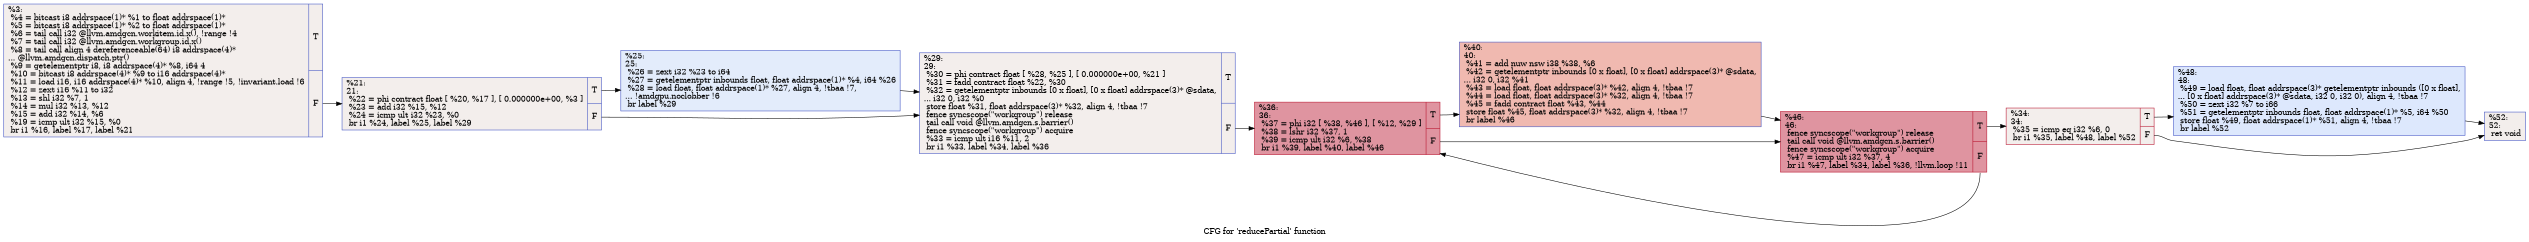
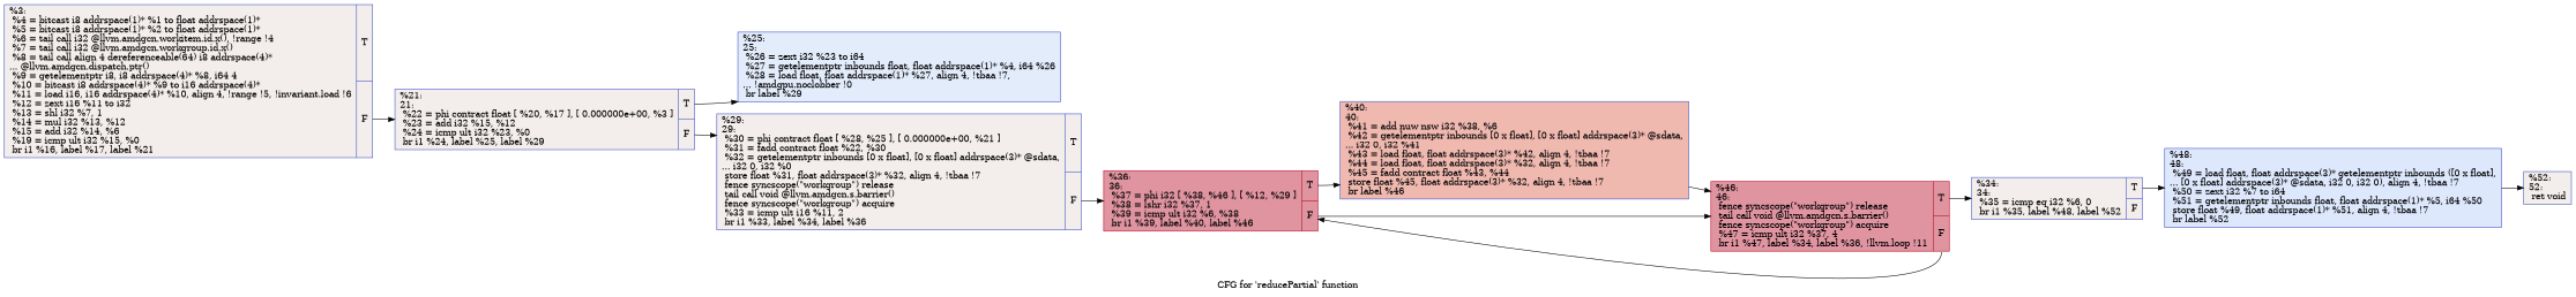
  digraph {
    label="CFG for 'reducePartial' function"
    rankdir=LR
    node [color="#3d50c3ff" fillcolor="#e3d9d370" shape=record style=filled]
    edge [tailport=s0]
    n1 [label="{%3:\l  %4 = bitcast i8 addrspace(1)* %1 to float addrspace(1)*\l  %5 = bitcast i8 addrspace(1)* %2 to float addrspace(1)*\l  %6 = tail call i32 @llvm.amdgcn.workitem.id.x(), !range !4\l  %7 = tail call i32 @llvm.amdgcn.workgroup.id.x()\l  %8 = tail call align 4 dereferenceable(64) i8 addrspace(4)*\l... @llvm.amdgcn.dispatch.ptr()\l  %9 = getelementptr i8, i8 addrspace(4)* %8, i64 4\l  %10 = bitcast i8 addrspace(4)* %9 to i16 addrspace(4)*\l  %11 = load i16, i16 addrspace(4)* %10, align 4, !range !5, !invariant.load !6\l  %12 = zext i16 %11 to i32\l  %13 = shl i32 %7, 1\l  %14 = mul i32 %13, %12\l  %15 = add i32 %14, %6\l  %19 = icmp ult i32 %15, %0\l  br i1 %16, label %17, label %21\l|{<s0>T|<s1>F}}"]
    n2 [label="{%21:\l21:                                               \l  %22 = phi contract float [ %20, %17 ], [ 0.000000e+00, %3 ]\l  %23 = add i32 %15, %12\l  %24 = icmp ult i32 %23, %0\l  br i1 %24, label %25, label %29\l|{<s0>T|<s1>F}}"]
-   n3 [fillcolor="#bfd3f670" label="{%25:\l25:                                               \l  %26 = zext i32 %23 to i64\l  %27 = getelementptr inbounds float, float addrspace(1)* %4, i64 %26\l  %28 = load float, float addrspace(1)* %27, align 4, !tbaa !7,\l... !amdgpu.noclobber !6\l  br label %29\l}"]
+   n3 [fillcolor="#bfd3f670" label="{%25:\l25:                                               \l  %26 = zext i32 %23 to i64\l  %27 = getelementptr inbounds float, float addrspace(1)* %4, i64 %26\l  %28 = load float, float addrspace(1)* %27, align 4, !tbaa !7,\l... !amdgpu.noclobber !0\l  br label %29\l}"]
    n4 [label="{%29:\l29:                                               \l  %30 = phi contract float [ %28, %25 ], [ 0.000000e+00, %21 ]\l  %31 = fadd contract float %22, %30\l  %32 = getelementptr inbounds [0 x float], [0 x float] addrspace(3)* @sdata,\l... i32 0, i32 %0\l  store float %31, float addrspace(3)* %32, align 4, !tbaa !7\l  fence syncscope(\"workgroup\") release\l  tail call void @llvm.amdgcn.s.barrier()\l  fence syncscope(\"workgroup\") acquire\l  %33 = icmp ult i16 %11, 2\l  br i1 %33, label %34, label %36\l|{<s0>T|<s1>F}}"]
    n5 [color="#b70d28ff" fillcolor="#b70d2870" label="{%36:\l36:                                               \l  %37 = phi i32 [ %38, %46 ], [ %12, %29 ]\l  %38 = lshr i32 %37, 1\l  %39 = icmp ult i32 %6, %38\l  br i1 %39, label %40, label %46\l|{<s0>T|<s1>F}}"]
-   n6 [color="#b70d28ff" label="{%34:\l34:                                               \l  %35 = icmp eq i32 %6, 0\l  br i1 %35, label %48, label %52\l|{<s0>T|<s1>F}}"]
-   n7 [fillcolor="#b2ccfb70" label="{%48:\l48:                                               \l  %49 = load float, float addrspace(3)* getelementptr inbounds ([0 x float],\l... [0 x float] addrspace(3)* @sdata, i32 0, i32 0), align 4, !tbaa !7\l  %50 = zext i32 %7 to i66\l  %51 = getelementptr inbounds float, float addrspace(1)* %5, i64 %50\l  store float %49, float addrspace(1)* %51, align 4, !tbaa !7\l  br label %52\l}"]
+   n6 [label="{%34:\l34:                                               \l  %35 = icmp eq i32 %6, 0\l  br i1 %35, label %48, label %52\l|{<s0>T|<s1>F}}"]
+   n7 [fillcolor="#b2ccfb70" label="{%48:\l48:                                               \l  %49 = load float, float addrspace(3)* getelementptr inbounds ([0 x float],\l... [0 x float] addrspace(3)* @sdata, i32 0, i32 0), align 4, !tbaa !7\l  %50 = zext i32 %7 to i64\l  %51 = getelementptr inbounds float, float addrspace(1)* %5, i64 %50\l  store float %49, float addrspace(1)* %51, align 4, !tbaa !7\l  br label %52\l}"]
    n8 [label="{%52:\l52:                                               \l  ret void\l}"]
-   n9 [fillcolor="#de614d70" label="{%40:\l40:                                               \l  %41 = add nuw nsw i38 %38, %6\l  %42 = getelementptr inbounds [0 x float], [0 x float] addrspace(3)* @sdata,\l... i32 0, i32 %41\l  %43 = load float, float addrspace(3)* %42, align 4, !tbaa !7\l  %44 = load float, float addrspace(3)* %32, align 4, !tbaa !7\l  %45 = fadd contract float %43, %44\l  store float %45, float addrspace(3)* %32, align 4, !tbaa !7\l  br label %46\l}"]
+   n9 [fillcolor="#de614d70" label="{%40:\l40:                                               \l  %41 = add nuw nsw i32 %38, %6\l  %42 = getelementptr inbounds [0 x float], [0 x float] addrspace(3)* @sdata,\l... i32 0, i32 %41\l  %43 = load float, float addrspace(3)* %42, align 4, !tbaa !7\l  %44 = load float, float addrspace(3)* %32, align 4, !tbaa !7\l  %45 = fadd contract float %43, %44\l  store float %45, float addrspace(3)* %32, align 4, !tbaa !7\l  br label %46\l}"]
    n10 [color="#b70d28ff" fillcolor="#b70d2870" label="{%46:\l46:                                               \l  fence syncscope(\"workgroup\") release\l  tail call void @llvm.amdgcn.s.barrier()\l  fence syncscope(\"workgroup\") acquire\l  %47 = icmp ult i32 %37, 4\l  br i1 %47, label %34, label %36, !llvm.loop !11\l|{<s0>T|<s1>F}}"]
    n1 -> n2 [tailport=s1]
    n2 -> n3
    n2 -> n4 [tailport=s1]
-   n3 -> n4
    n4 -> n5 [tailport=s1]
    n5 -> n9
    n5 -> n10 [tailport=s1]
    n6 -> n7
-   n6 -> n8 [tailport=s1]
    n7 -> n8
    n9 -> n10
    n10 -> n5 [tailport=s1]
    n10 -> n6
  }
